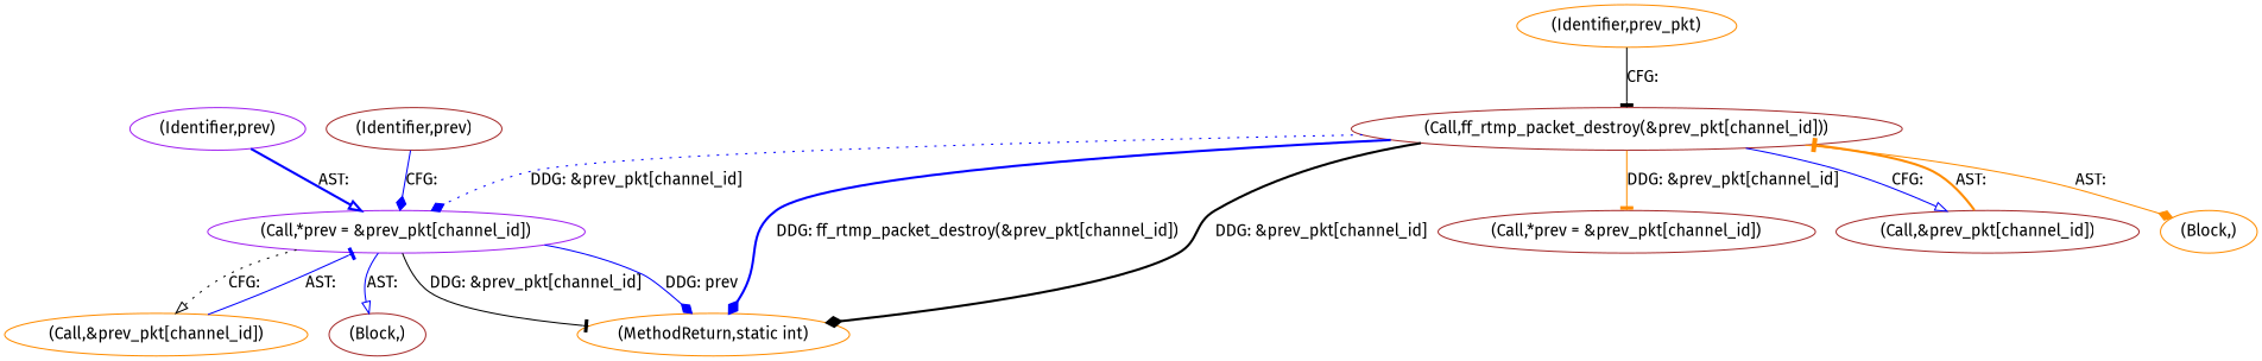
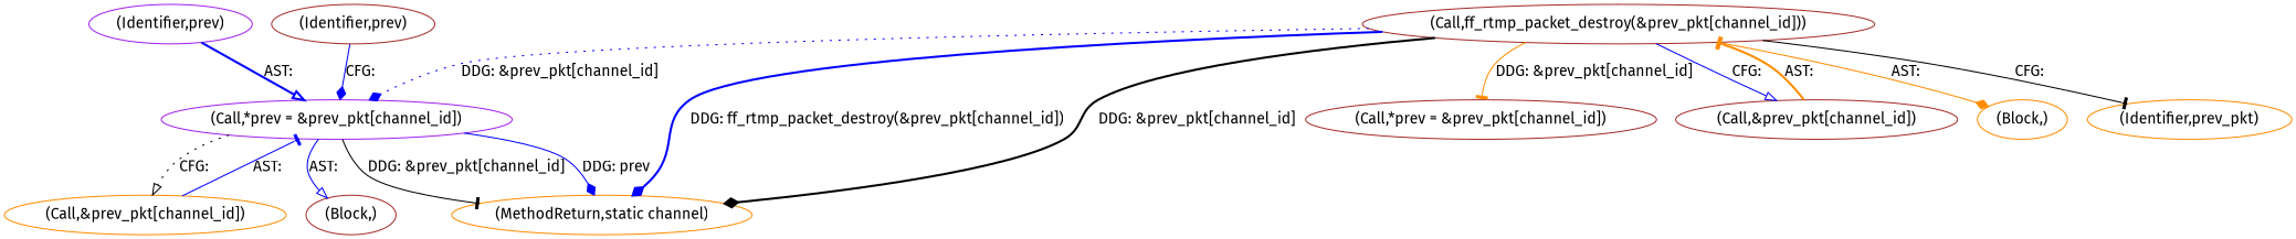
  digraph {
    fontname="Fira Sans"
    node [color=brown fontname="Fira Sans"]
    edge [arrowhead=diamond color=blue fontname="Fira Sans" style=solid]
    n1 [color=purple label="(Call,*prev = &prev_pkt[channel_id])"]
    n2 [color=darkorange label="(Call,&prev_pkt[channel_id])"]
    n3 [label="(Block,)"]
-   n4 [color=darkorange label="(MethodReturn,static int)"]
+   n4 [color=darkorange label="(MethodReturn,static channel)"]
    n5 [label="(Call,ff_rtmp_packet_destroy(&prev_pkt[channel_id]))"]
    n6 [label="(Call,*prev = &prev_pkt[channel_id])"]
    n7 [label="(Call,&prev_pkt[channel_id])"]
    n8 [color=darkorange label="(Block,)"]
    n9 [color=darkorange label="(Identifier,prev_pkt)"]
    n10 [color=purple label="(Identifier,prev)"]
    n11 [label="(Identifier,prev)"]
    n1 -> n2 [arrowhead=onormal color=black label="CFG: " style=dotted]
    n1 -> n3 [arrowhead=onormal label="AST: "]
    n1 -> n4 [arrowhead=tee color=black label="DDG: &prev_pkt[channel_id]"]
    n1 -> n4 [label="DDG: prev"]
    n2 -> n1 [arrowhead=tee label="AST: "]
    n5 -> n1 [label="DDG: &prev_pkt[channel_id]" style=dotted]
    n5 -> n4 [label="DDG: ff_rtmp_packet_destroy(&prev_pkt[channel_id])" style=bold]
    n5 -> n4 [color=black label="DDG: &prev_pkt[channel_id]" style=bold]
    n5 -> n6 [arrowhead=tee color=darkorange label="DDG: &prev_pkt[channel_id]"]
    n5 -> n7 [arrowhead=onormal label="CFG: "]
    n5 -> n8 [color=darkorange label="AST: "]
    n7 -> n5 [arrowhead=tee color=darkorange label="AST: " style=bold]
-   n9 -> n5 [arrowhead=tee color=black label="CFG: "]
+   n5 -> n9 [arrowhead=tee color=black label="CFG: "]
    n10 -> n1 [arrowhead=onormal label="AST: " style=bold]
    n11 -> n1 [label="CFG: "]
  }
